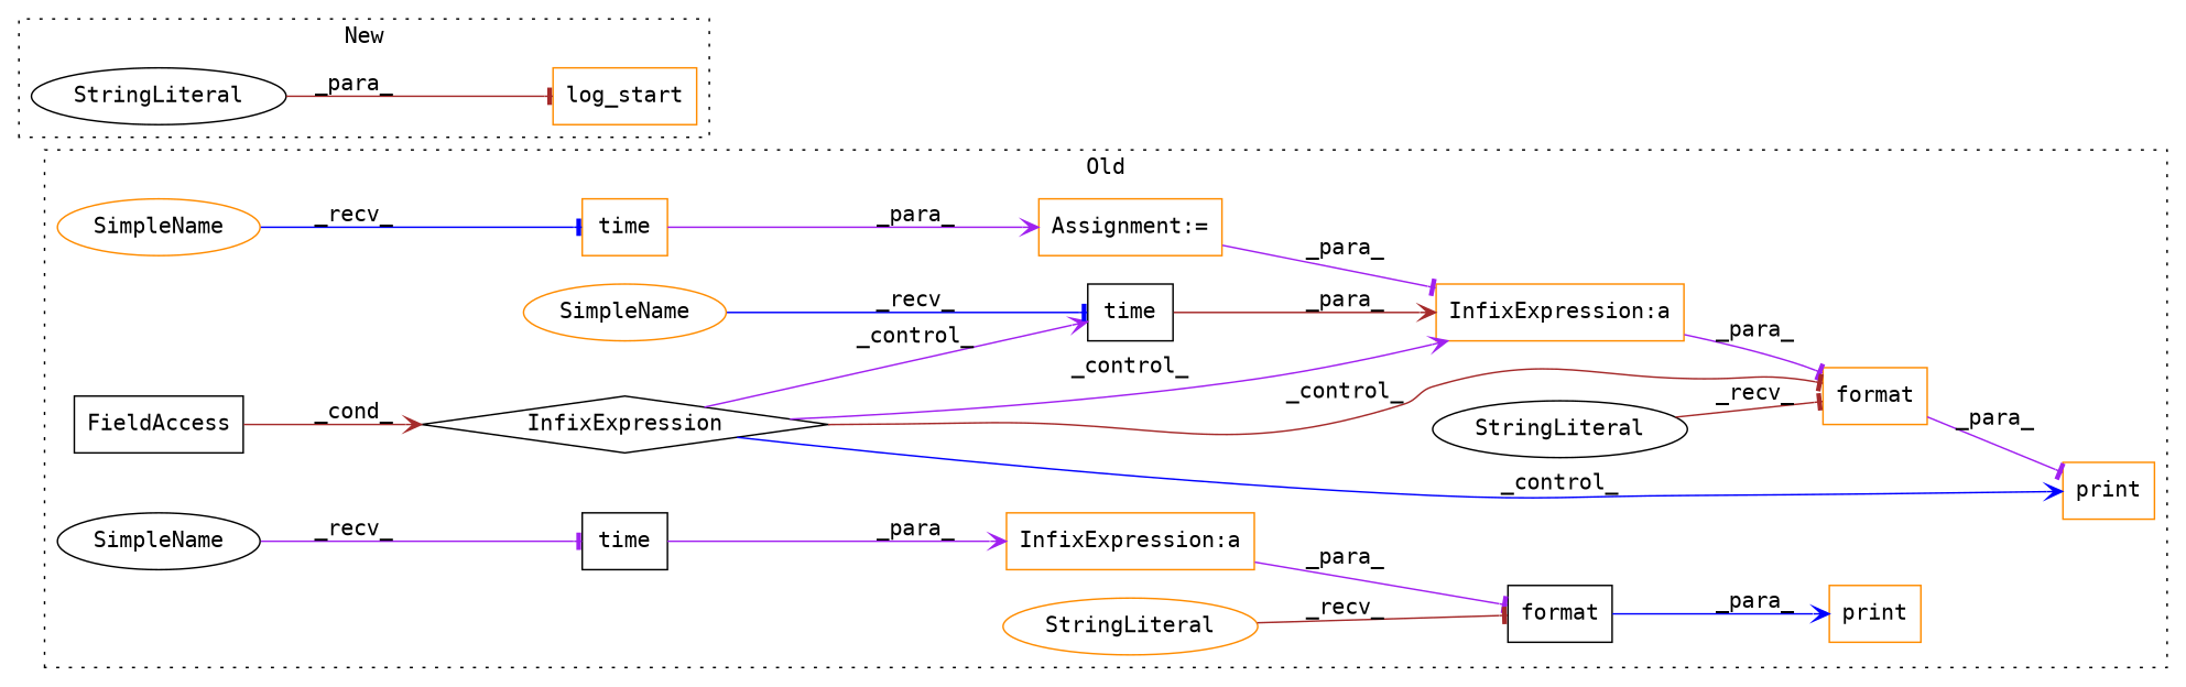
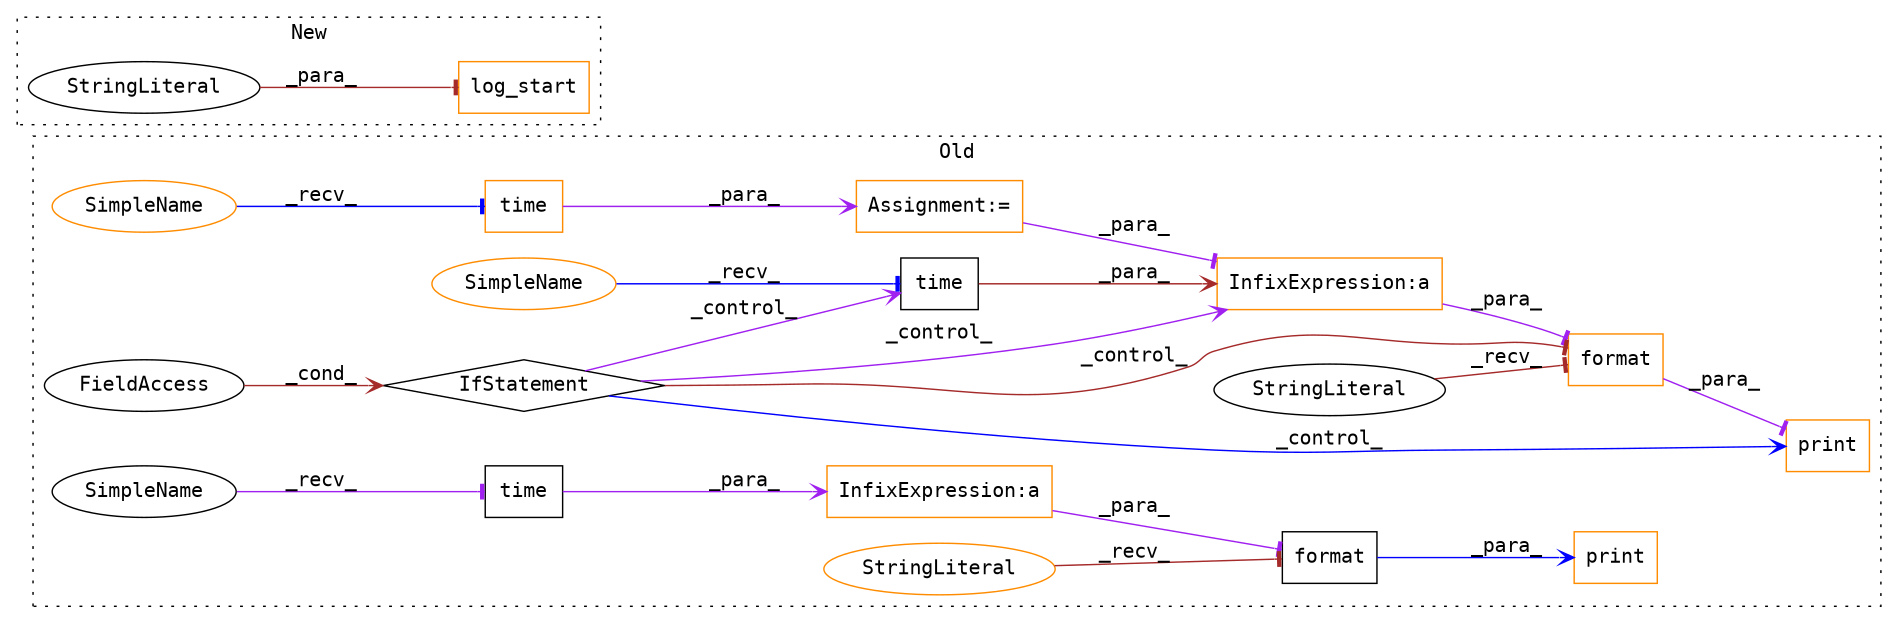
  digraph {
    fontname="DejaVu Sans Mono"
    rankdir=LR
    node [a=32 color=darkorange fontname="DejaVu Sans Mono" l=6 shape=box]
    edge [arrowhead=tee color=purple fontname="DejaVu Sans Mono"]
    n1 [l="7,1" label=format s="2912,2938"]
    n2 [a=27 l=3 label="InfixExpression:a" s=2930]
    n3 [l="6,1" label=print s="2873,2939"]
-   n4 [a=22 color=black l=7 label=FieldAccess s=2856]
-   n5 [a=25 color=black l="4,2" label=InfixExpression s="2852,2863" shape=diamond]
+   n4 [a=22 color=black l=7 label=FieldAccess s=2856 shape=ellipse]
+   n5 [a=25 color=black l="4,2" label=IfStatement s="2852,2863" shape=diamond]
    n6 [color=black label=time s=2924]
    n7 [a=45 color=black l=32 label=StringLiteral s=2879 shape=ellipse]
    n8 [label=time s=1649]
    n9 [a=7 l=1 label="Assignment:=" s=1643]
    n10 [color=black label=time s=1571]
    n11 [a=27 l=3 label="InfixExpression:a" s=1577]
    n12 [l="6,1" label=print s="1520,1586"]
    n13 [color=black l="7,1" label=format s="1559,1585"]
    n14 [a=45 l=32 label=StringLiteral s=1526 shape=ellipse]
    n15 [a=42 l=4 label=SimpleName s=1644 shape=ellipse]
    n16 [a=42 color=black l=4 label=SimpleName s=1566 shape=ellipse]
    n17 [a=42 l=4 label=SimpleName s=2919 shape=ellipse]
    n18 [l="10,1" label=log_start s="1218,1233"]
    n19 [a=45 color=black l=5 label=StringLiteral s=1228 shape=ellipse]
    subgraph cluster_1 {
      label=Old
      style=dotted
      n1
      n2
      n3
      n4
      n5
      n6
      n7
      n8
      n9
      n10
      n11
      n12
      n13
      n14
      n15
      n16
      n17
    }
    subgraph cluster_2 {
      label=New
      style=dotted
      n18
      n19
    }
    n1 -> n3 [label=_para_]
    n2 -> n1 [label=_para_]
    n4 -> n5 [arrowhead=vee color=brown label=_cond_]
    n5 -> n1 [color=brown label=_control_]
    n5 -> n2 [arrowhead=vee label=_control_]
    n5 -> n3 [arrowhead=vee color=blue label=_control_]
    n5 -> n6 [arrowhead=vee label=_control_]
    n6 -> n2 [arrowhead=vee color=brown label=_para_]
    n7 -> n1 [color=brown label=_recv_]
    n8 -> n9 [arrowhead=vee label=_para_]
    n9 -> n2 [label=_para_]
    n10 -> n11 [arrowhead=vee label=_para_]
    n11 -> n13 [label=_para_]
    n13 -> n12 [arrowhead=vee color=blue label=_para_]
    n14 -> n13 [color=brown label=_recv_]
    n15 -> n8 [color=blue label=_recv_]
    n16 -> n10 [label=_recv_]
    n17 -> n6 [color=blue label=_recv_]
    n19 -> n18 [color=brown label=_para_]
  }
